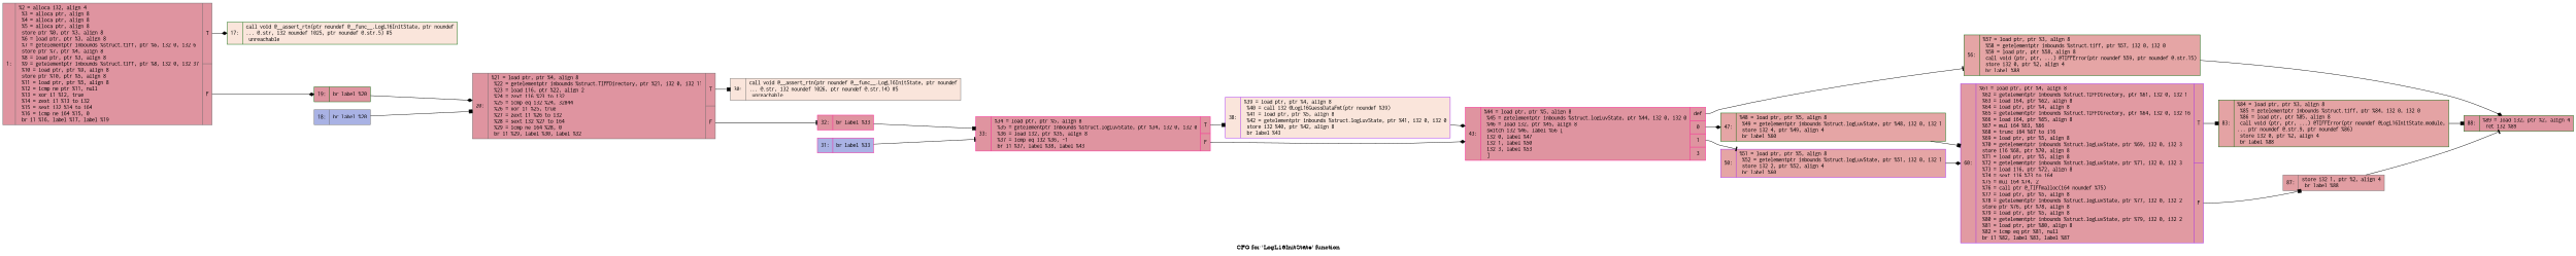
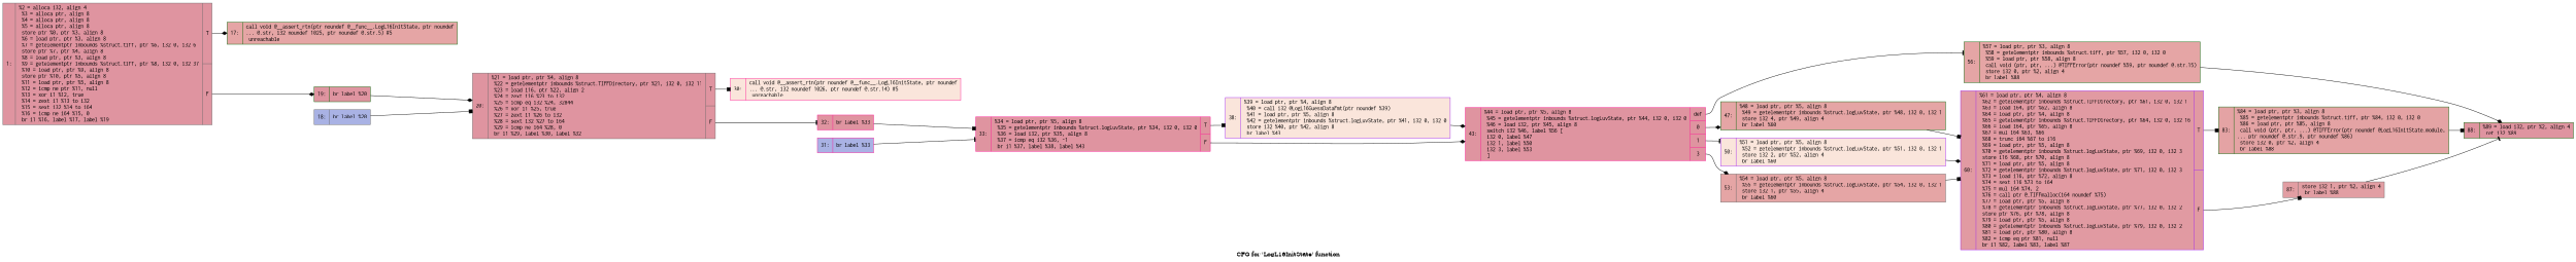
  digraph {
    label="CFG for 'LogL16InitState' function"
    rankdir=LR
    node [color=gray40 fillcolor="#b70d2870" fontname=Courier shape=record style=filled]
    edge [arrowhead=diamond]
    n1 [label="{1:\l|  %2 = alloca i32, align 4\l  %3 = alloca ptr, align 8\l  %4 = alloca ptr, align 8\l  %5 = alloca ptr, align 8\l  store ptr %0, ptr %3, align 8\l  %6 = load ptr, ptr %3, align 8\l  %7 = getelementptr inbounds %struct.tiff, ptr %6, i32 0, i32 6\l  store ptr %7, ptr %4, align 8\l  %8 = load ptr, ptr %3, align 8\l  %9 = getelementptr inbounds %struct.tiff, ptr %8, i32 0, i32 37\l  %10 = load ptr, ptr %9, align 8\l  store ptr %10, ptr %5, align 8\l  %11 = load ptr, ptr %5, align 8\l  %12 = icmp ne ptr %11, null\l  %13 = xor i1 %12, true\l  %14 = zext i1 %13 to i32\l  %15 = sext i32 %14 to i64\l  %16 = icmp ne i64 %15, 0\l  br i1 %16, label %17, label %19\l|{<s0>T|<s1>F}}"]
-   n2 [color=darkgreen fillcolor="#f4c5ad70" label="{17:\l|  call void @__assert_rtn(ptr noundef @__func__.LogL16InitState, ptr noundef\l... @.str, i32 noundef 1025, ptr noundef @.str.5) #5\l  unreachable\l}"]
+   n2 [color=darkgreen fillcolor="#c5333470" label="{17:\l|  call void @__assert_rtn(ptr noundef @__func__.LogL16InitState, ptr noundef\l... @.str, i32 noundef 1025, ptr noundef @.str.5) #5\l  unreachable\l}"]
    n3 [color=darkgreen label="{19:\l|  br label %20\l}"]
    n4 [label="{20:\l|  %21 = load ptr, ptr %4, align 8\l  %22 = getelementptr inbounds %struct.TIFFDirectory, ptr %21, i32 0, i32 11\l  %23 = load i16, ptr %22, align 2\l  %24 = zext i16 %23 to i32\l  %25 = icmp eq i32 %24, 32844\l  %26 = xor i1 %25, true\l  %27 = zext i1 %26 to i32\l  %28 = sext i32 %27 to i64\l  %29 = icmp ne i64 %28, 0\l  br i1 %29, label %30, label %32\l|{<s0>T|<s1>F}}"]
-   n5 [fillcolor="#f4c5ad70" label="{30:\l|  call void @__assert_rtn(ptr noundef @__func__.LogL16InitState, ptr noundef\l... @.str, i32 noundef 1026, ptr noundef @.str.14) #5\l  unreachable\l}"]
+   n5 [color=deeppink fillcolor="#f4c5ad70" label="{30:\l|  call void @__assert_rtn(ptr noundef @__func__.LogL16InitState, ptr noundef\l... @.str, i32 noundef 1026, ptr noundef @.str.14) #5\l  unreachable\l}"]
    n6 [color=deeppink label="{32:\l|  br label %33\l}"]
    n7 [fillcolor="#3d50c370" label="{18:\l|  br label %20\l}"]
    n8 [color=deeppink label="{33:\l|  %34 = load ptr, ptr %5, align 8\l  %35 = getelementptr inbounds %struct.logLuvState, ptr %34, i32 0, i32 0\l  %36 = load i32, ptr %35, align 8\l  %37 = icmp eq i32 %36, -1\l  br i1 %37, label %38, label %43\l|{<s0>T|<s1>F}}"]
    n9 [color=purple fillcolor="#f4c5ad70" label="{38:\l|  %39 = load ptr, ptr %4, align 8\l  %40 = call i32 @LogL16GuessDataFmt(ptr noundef %39)\l  %41 = load ptr, ptr %5, align 8\l  %42 = getelementptr inbounds %struct.logLuvState, ptr %41, i32 0, i32 0\l  store i32 %40, ptr %42, align 8\l  br label %43\l}"]
    n10 [color=deeppink label="{43:\l|  %44 = load ptr, ptr %5, align 8\l  %45 = getelementptr inbounds %struct.logLuvState, ptr %44, i32 0, i32 0\l  %46 = load i32, ptr %45, align 8\l  switch i32 %46, label %56 [\l    i32 0, label %47\l    i32 1, label %50\l    i32 3, label %53\l  ]\l|{<s0>def|<s1>0|<s2>1|<s3>3}}"]
    n11 [color=deeppink fillcolor="#3d50c370" label="{31:\l|  br label %33\l}"]
    n12 [color=darkgreen fillcolor="#c5333470" label="{56:\l|  %57 = load ptr, ptr %3, align 8\l  %58 = getelementptr inbounds %struct.tiff, ptr %57, i32 0, i32 0\l  %59 = load ptr, ptr %58, align 8\l  call void (ptr, ptr, ...) @TIFFError(ptr noundef %59, ptr noundef @.str.15)\l  store i32 0, ptr %2, align 4\l  br label %88\l}"]
    n13 [color=darkgreen fillcolor="#c5333470" label="{47:\l|  %48 = load ptr, ptr %5, align 8\l  %49 = getelementptr inbounds %struct.logLuvState, ptr %48, i32 0, i32 1\l  store i32 4, ptr %49, align 4\l  br label %60\l}"]
-   n14 [color=purple fillcolor="#c5333470" label="{50:\l|  %51 = load ptr, ptr %5, align 8\l  %52 = getelementptr inbounds %struct.logLuvState, ptr %51, i32 0, i32 1\l  store i32 2, ptr %52, align 4\l  br label %60\l}"]
+   n14 [color=purple fillcolor="#f4c5ad70" label="{50:\l|  %51 = load ptr, ptr %5, align 8\l  %52 = getelementptr inbounds %struct.logLuvState, ptr %51, i32 0, i32 1\l  store i32 2, ptr %52, align 4\l  br label %60\l}"]
+   n15 [fillcolor="#c5333470" label="{53:\l|  %54 = load ptr, ptr %5, align 8\l  %55 = getelementptr inbounds %struct.logLuvState, ptr %54, i32 0, i32 1\l  store i32 1, ptr %55, align 4\l  br label %60\l}"]
    n16 [color=darkgreen label="{88:\l|  %89 = load i32, ptr %2, align 4\l  ret i32 %89\l}"]
    n17 [color=purple fillcolor="#bb1b2c70" label="{60:\l|  %61 = load ptr, ptr %4, align 8\l  %62 = getelementptr inbounds %struct.TIFFDirectory, ptr %61, i32 0, i32 1\l  %63 = load i64, ptr %62, align 8\l  %64 = load ptr, ptr %4, align 8\l  %65 = getelementptr inbounds %struct.TIFFDirectory, ptr %64, i32 0, i32 16\l  %66 = load i64, ptr %65, align 8\l  %67 = mul i64 %63, %66\l  %68 = trunc i64 %67 to i16\l  %69 = load ptr, ptr %5, align 8\l  %70 = getelementptr inbounds %struct.logLuvState, ptr %69, i32 0, i32 3\l  store i16 %68, ptr %70, align 8\l  %71 = load ptr, ptr %5, align 8\l  %72 = getelementptr inbounds %struct.logLuvState, ptr %71, i32 0, i32 3\l  %73 = load i16, ptr %72, align 8\l  %74 = sext i16 %73 to i64\l  %75 = mul i64 %74, 2\l  %76 = call ptr @_TIFFmalloc(i64 noundef %75)\l  %77 = load ptr, ptr %5, align 8\l  %78 = getelementptr inbounds %struct.logLuvState, ptr %77, i32 0, i32 2\l  store ptr %76, ptr %78, align 8\l  %79 = load ptr, ptr %5, align 8\l  %80 = getelementptr inbounds %struct.logLuvState, ptr %79, i32 0, i32 2\l  %81 = load ptr, ptr %80, align 8\l  %82 = icmp eq ptr %81, null\l  br i1 %82, label %83, label %87\l|{<s0>T|<s1>F}}"]
    n18 [color=darkgreen fillcolor="#c32e3170" label="{83:\l|  %84 = load ptr, ptr %3, align 8\l  %85 = getelementptr inbounds %struct.tiff, ptr %84, i32 0, i32 0\l  %86 = load ptr, ptr %85, align 8\l  call void (ptr, ptr, ...) @TIFFError(ptr noundef @LogL16InitState.module,\l... ptr noundef @.str.9, ptr noundef %86)\l  store i32 0, ptr %2, align 4\l  br label %88\l}"]
    n19 [fillcolor="#be242e70" label="{87:\l|  store i32 1, ptr %2, align 4\l  br label %88\l}"]
    n1 -> n2 [tailport=s0]
    n1 -> n3 [tailport=s1]
    n3 -> n4
    n4 -> n5 [arrowhead=box tailport=s0]
    n4 -> n6 [arrowhead=tee tailport=s1]
    n6 -> n8 [arrowhead=box]
    n7 -> n4 [arrowhead=box]
    n8 -> n9 [arrowhead=box tailport=s0]
    n8 -> n10 [tailport=s1]
    n9 -> n10
    n10 -> n12 [arrowhead=tee tailport=s0]
    n10 -> n13 [tailport=s1]
    n10 -> n14 [arrowhead=tee tailport=s2]
+   n10 -> n15 [tailport=s3]
    n11 -> n8 [arrowhead=tee]
    n12 -> n16
    n13 -> n17 [arrowhead=box]
    n14 -> n17
+   n15 -> n17 [arrowhead=box]
    n17 -> n18 [arrowhead=box tailport=s0]
    n17 -> n19 [arrowhead=box tailport=s1]
    n18 -> n16 [arrowhead=box]
    n19 -> n16 [arrowhead=tee]
  }
